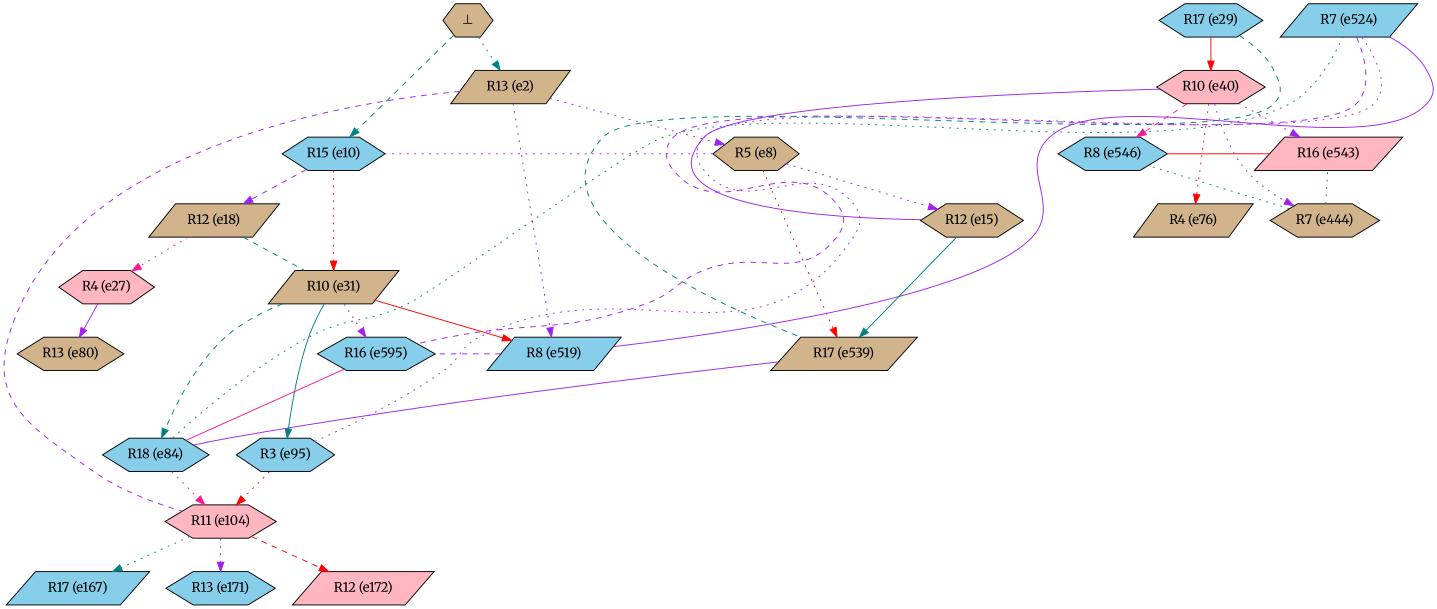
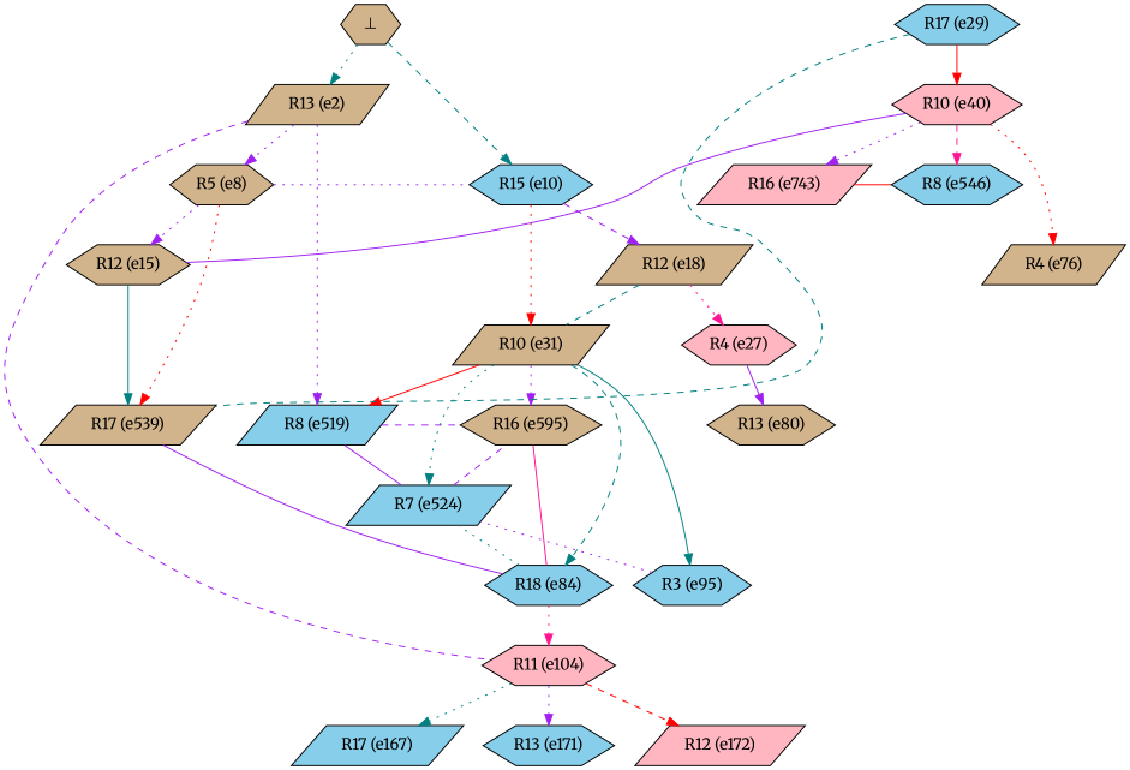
  digraph {
    fontname=Merriweather
    node [color=black fillcolor=tan fontname=Merriweather shape=hexagon style=filled]
    edge [color=purple fontname=Merriweather style=dotted minlen=1]
    n1 [label="R13 (e2)" shape=parallelogram]
    n2 [fillcolor=lightpink label="R11 (e104)"]
    n3 [label="R5 (e8)"]
    n4 [fillcolor=skyblue label="R8 (e519)" shape=parallelogram]
    n5 [fillcolor=skyblue label="R17 (e167)" shape=parallelogram]
    n6 [fillcolor=skyblue label="R13 (e171)"]
    n7 [fillcolor=lightpink label="R12 (e172)" shape=parallelogram]
    n8 [fillcolor=skyblue label="R15 (e10)"]
    n9 [label="R12 (e15)"]
    n10 [label="R17 (e539)" shape=parallelogram]
    n11 [fillcolor=skyblue label="R7 (e524)" shape=parallelogram]
-   n12 [fillcolor=skyblue label="R16 (e595)"]
+   n12 [label="R16 (e595)"]
    n13 [label="R12 (e18)" shape=parallelogram]
    n14 [label="R10 (e31)" shape=parallelogram]
    n15 [fillcolor=lightpink label="R10 (e40)"]
    n16 [fillcolor=skyblue label="R17 (e29)"]
    n17 [fillcolor=lightpink label="R4 (e27)"]
    n18 [fillcolor=skyblue label="R18 (e84)"]
    n19 [fillcolor=skyblue label="R3 (e95)"]
-   n20 [label="R7 (e444)"]
-   n21 [fillcolor=lightpink label="R16 (e543)" shape=parallelogram]
+   n21 [fillcolor=lightpink label="R16 (e743)" shape=parallelogram]
    n22 [fillcolor=skyblue label="R8 (e546)"]
    n23 [label="R4 (e76)" shape=parallelogram]
    n24 [label="R13 (e80)"]
    n25 [label="⊥" color=""]
    n1 -> n2 [arrowhead=none constraint=false style=dashed minlen=""]
    n1 -> n3
    n1 -> n4
    n2 -> n5 [color=teal]
    n2 -> n6
    n2 -> n7 [color=red style=dashed]
    n3 -> n8 [arrowhead=none constraint=false minlen=""]
    n3 -> n9
    n3 -> n10 [color=red]
    n4 -> n11 [arrowhead=none constraint=false style=solid minlen=""]
    n4 -> n12 [arrowhead=none constraint=false style=dashed minlen=""]
    n8 -> n13 [style=dashed]
    n8 -> n14 [color=red minlen=2]
    n9 -> n10 [color=teal minlen=2 style=solid]
    n9 -> n15 [arrowhead=none constraint=false style=solid minlen=""]
    n11 -> n12 [arrowhead=none constraint=false style=dashed minlen=""]
    n13 -> n14 [arrowhead=none color=teal constraint=false style=dashed minlen=""]
    n13 -> n17 [color=deeppink]
    n14 -> n4 [color=red style=solid]
+   n14 -> n11 [color=teal minlen=2]
    n14 -> n12
    n14 -> n18 [color=teal minlen=3 style=dashed]
    n14 -> n19 [color=teal minlen=3 style=solid]
-   n15 -> n20 [minlen=2]
    n15 -> n21
    n15 -> n22 [color=deeppink style=dashed]
    n15 -> n23 [color=red minlen=2]
    n16 -> n10 [arrowhead=none color=teal constraint=false style=dashed minlen=""]
    n16 -> n15 [color=red style=solid]
    n17 -> n24 [style=solid]
    n18 -> n2 [color=deeppink]
    n18 -> n10 [arrowhead=none constraint=false style=solid minlen=""]
    n18 -> n11 [arrowhead=none color=teal constraint=false minlen=""]
    n18 -> n12 [arrowhead=none color=deeppink constraint=false style=solid minlen=""]
-   n19 -> n2 [color=red]
    n19 -> n11 [arrowhead=none constraint=false minlen=""]
-   n20 -> n21 [arrowhead=none color=teal constraint=false minlen=""]
-   n20 -> n22 [arrowhead=none color=teal constraint=false minlen=""]
    n21 -> n22 [arrowhead=none color=red constraint=false style=solid minlen=""]
    n25 -> n1 [color=teal]
    n25 -> n8 [color=teal minlen=2 style=dashed]
  }
